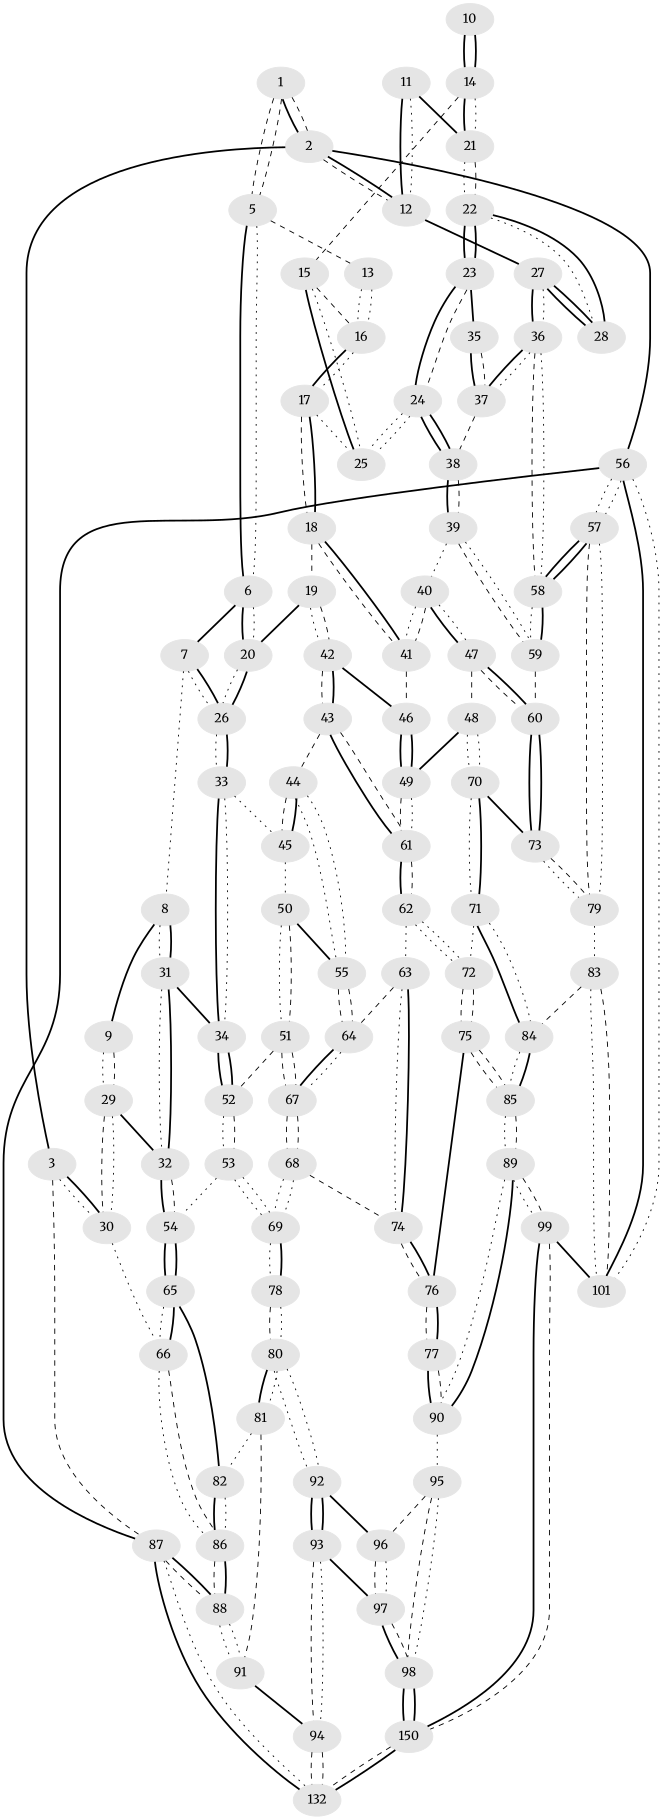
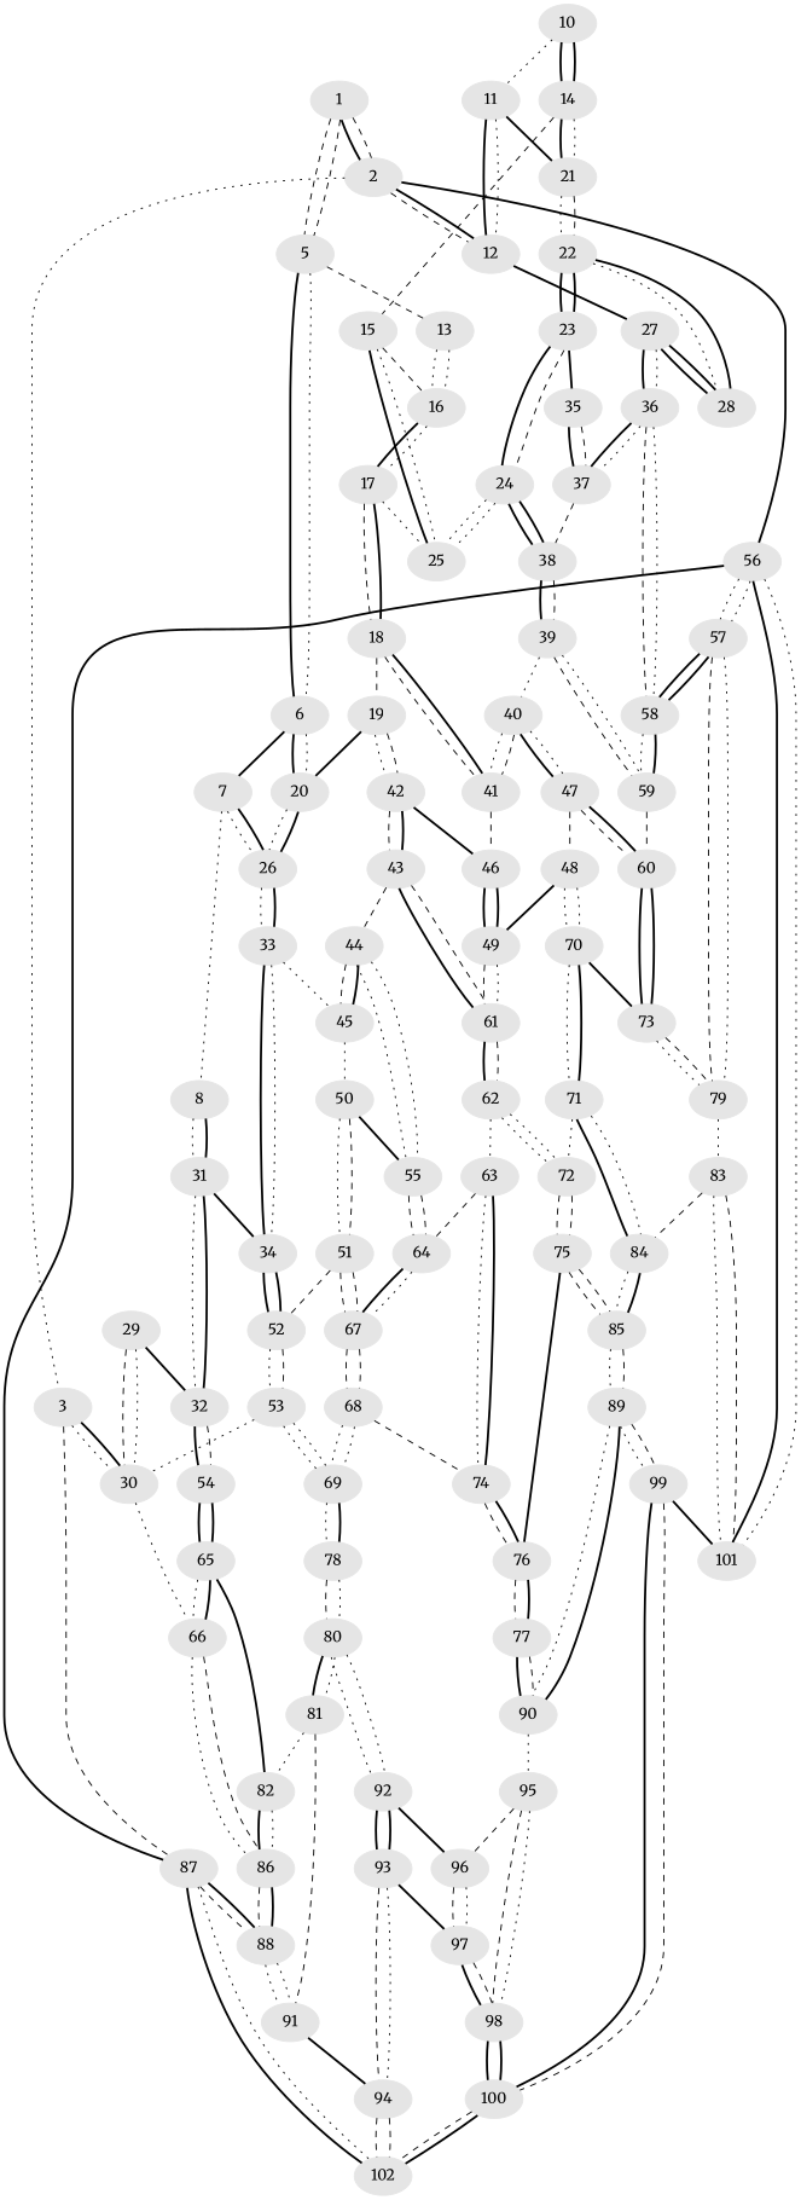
  graph {
    fontname=Merriweather
    node [color=gray90 fontname=Merriweather style=filled]
    edge [fontname=Merriweather style=bold]
    1
    2
    5
    3
    12
    56
    6
    13
    30
    87
    27
    57
    101
    66
    88
-   102 [label=132]
-   9
+   102
    29
    7
    20
    16
    8
    26
    31
    33
    32
    34
    10
    11
    14
    21
    15
    22
    28
    36
    17
    25
    18
    19
    41
    42
    46
    43
    23
    24
    35
    38
    37
    39
    45
    58
    54
    86
    52
    65
    50
    53
    59
    40
    47
    60
    48
    49
    44
    61
    55
    62
    64
    51
    70
    73
    71
    67
    68
    69
    78
    82
    79
    83
    63
    72
    74
    75
    76
    80
    84
    85
    77
    89
    90
    95
    81
    92
    91
    93
    96
    94
    99
-   100 [label=150]
+   100
    98
    97
    1 -- 2
    1 -- 2 [style=dashed]
    1 -- 5 [style=dashed]
    1 -- 5 [style=dashed]
-   2 -- 3
+   2 -- 3 [style=dotted]
    2 -- 12 [style=dashed]
    2 -- 12
    2 -- 56
    5 -- 6
    5 -- 6 [style=dotted]
    5 -- 13 [style=dashed]
    3 -- 30 [style=dotted]
    3 -- 30
    3 -- 87 [style=dashed]
    12 -- 27
    56 -- 87
    56 -- 57 [style=dotted]
    56 -- 57 [style=dotted]
    56 -- 101
    56 -- 101 [style=dotted]
    6 -- 7
    6 -- 20
    6 -- 20 [style=dotted]
    13 -- 16 [style=dotted]
    13 -- 16 [style=dotted]
    30 -- 66 [style=dotted]
    87 -- 88 [style=dashed]
    87 -- 88
    87 -- 102
    87 -- 102 [style=dotted]
    27 -- 28
    27 -- 28
    27 -- 36
    27 -- 36 [style=dotted]
    57 -- 58
    57 -- 58
    57 -- 79 [style=dashed]
    57 -- 79 [style=dotted]
    66 -- 86 [style=dotted]
    66 -- 86 [style=dashed]
    88 -- 91 [style=dotted]
    88 -- 91 [style=dotted]
-   9 -- 29 [style=dotted]
-   9 -- 29 [style=dashed]
    29 -- 30 [style=dashed]
    29 -- 30 [style=dotted]
    29 -- 32
    7 -- 8 [style=dotted]
    7 -- 26 [style=dotted]
    7 -- 26
    20 -- 26 [style=dotted]
    20 -- 26
    16 -- 17
    16 -- 17 [style=dotted]
-   8 -- 9
    8 -- 31 [style=dotted]
    8 -- 31
    26 -- 33 [style=dotted]
    26 -- 33
    31 -- 32 [style=dotted]
    31 -- 32
    31 -- 34
    33 -- 34
    33 -- 34 [style=dotted]
    33 -- 45 [style=dotted]
    32 -- 54
    32 -- 54 [style=dashed]
    34 -- 52
    34 -- 52
+   10 -- 11 [style=dotted]
    10 -- 14
    10 -- 14
    11 -- 12
    11 -- 12 [style=dotted]
    11 -- 21
    14 -- 21
    14 -- 21 [style=dotted]
    14 -- 15 [style=dashed]
    21 -- 22 [style=dotted]
    21 -- 22 [style=dashed]
    15 -- 16 [style=dashed]
    15 -- 25
    15 -- 25 [style=dotted]
    22 -- 28 [style=dotted]
    22 -- 28
    22 -- 23
    22 -- 23
    36 -- 37
    36 -- 37 [style=dotted]
    36 -- 58 [style=dashed]
    36 -- 58 [style=dotted]
    17 -- 25 [style=dotted]
    17 -- 18 [style=dashed]
    17 -- 18
    18 -- 19 [style=dashed]
    18 -- 41 [style=dashed]
    18 -- 41
    19 -- 20
    19 -- 42 [style=dotted]
    19 -- 42 [style=dashed]
    41 -- 46 [style=dashed]
    42 -- 46
    42 -- 43 [style=dashed]
    42 -- 43
    46 -- 49
    46 -- 49
    43 -- 44 [style=dashed]
    43 -- 61
    43 -- 61 [style=dashed]
    23 -- 24
    23 -- 24 [style=dashed]
    23 -- 35
    24 -- 25 [style=dotted]
    24 -- 25 [style=dotted]
    24 -- 38
    24 -- 38
    35 -- 37
    35 -- 37 [style=dashed]
    38 -- 39
    38 -- 39 [style=dashed]
    37 -- 38 [style=dashed]
    39 -- 59 [style=dashed]
    39 -- 59 [style=dotted]
    39 -- 40 [style=dotted]
    45 -- 50 [style=dotted]
    58 -- 59 [style=dotted]
    58 -- 59
    54 -- 65
    54 -- 65
    86 -- 88 [style=dashed]
    86 -- 88
    52 -- 53 [style=dotted]
    52 -- 53 [style=dashed]
    65 -- 66 [style=dotted]
    65 -- 66
    65 -- 82
    50 -- 55
    50 -- 51 [style=dotted]
    50 -- 51 [style=dashed]
-   53 -- 54 [style=dotted]
+   53 -- 30 [style=dotted]
    53 -- 69 [style=dotted]
    53 -- 69 [style=dotted]
    59 -- 60 [style=dashed]
    40 -- 41 [style=dotted]
    40 -- 41 [style=dashed]
    40 -- 47
    40 -- 47 [style=dotted]
    47 -- 60 [style=dashed]
    47 -- 60
    47 -- 48 [style=dashed]
    60 -- 73
    60 -- 73
    48 -- 49
    48 -- 70 [style=dotted]
    48 -- 70 [style=dotted]
    49 -- 61 [style=dashed]
    49 -- 61 [style=dotted]
    44 -- 45 [style=dashed]
    44 -- 45
    44 -- 55 [style=dotted]
    44 -- 55 [style=dotted]
    61 -- 62
    61 -- 62 [style=dashed]
    55 -- 64 [style=dashed]
    55 -- 64 [style=dashed]
    62 -- 63 [style=dotted]
    62 -- 72 [style=dotted]
    62 -- 72 [style=dotted]
    64 -- 67
    64 -- 67 [style=dotted]
    51 -- 52 [style=dashed]
    51 -- 67 [style=dashed]
    51 -- 67 [style=dashed]
    70 -- 73
    70 -- 71 [style=dotted]
    70 -- 71
    73 -- 79 [style=dotted]
    73 -- 79 [style=dashed]
    71 -- 72 [style=dotted]
    71 -- 84
    71 -- 84 [style=dotted]
    67 -- 68 [style=dashed]
    67 -- 68 [style=dashed]
    68 -- 69 [style=dotted]
    68 -- 69 [style=dotted]
    68 -- 74 [style=dashed]
    69 -- 78 [style=dotted]
    69 -- 78
    78 -- 80 [style=dashed]
    78 -- 80 [style=dotted]
    82 -- 86
    82 -- 86 [style=dotted]
    79 -- 83 [style=dotted]
    83 -- 101 [style=dotted]
    83 -- 101 [style=dashed]
    83 -- 84 [style=dashed]
    63 -- 64 [style=dashed]
    63 -- 74 [style=dotted]
    63 -- 74
    72 -- 75 [style=dashed]
    72 -- 75 [style=dashed]
    74 -- 76 [style=dashed]
    74 -- 76
    75 -- 76
    75 -- 85 [style=dashed]
    75 -- 85 [style=dashed]
    76 -- 77 [style=dashed]
    76 -- 77
    80 -- 81
    80 -- 81 [style=dotted]
    80 -- 92 [style=dotted]
    80 -- 92 [style=dotted]
    84 -- 85 [style=dotted]
    84 -- 85
    85 -- 89 [style=dotted]
    85 -- 89 [style=dashed]
    77 -- 90
    77 -- 90 [style=dashed]
    89 -- 90 [style=dotted]
    89 -- 90
    89 -- 99 [style=dotted]
    89 -- 99 [style=dashed]
    90 -- 95 [style=dotted]
    95 -- 96 [style=dashed]
    95 -- 98 [style=dashed]
    95 -- 98 [style=dotted]
    81 -- 82 [style=dotted]
    81 -- 91 [style=dashed]
    92 -- 93
    92 -- 93
    92 -- 96
    91 -- 94
    93 -- 94 [style=dashed]
    93 -- 94 [style=dotted]
    93 -- 97
    96 -- 97 [style=dashed]
    96 -- 97 [style=dotted]
    94 -- 102 [style=dashed]
    94 -- 102 [style=dashed]
    99 -- 101
    99 -- 100
    99 -- 100 [style=dashed]
    100 -- 102 [style=dashed]
    100 -- 102
    98 -- 100
    98 -- 100
    97 -- 98
    97 -- 98 [style=dashed]
  }
